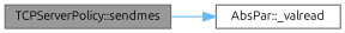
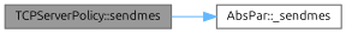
  digraph {
    rankdir=LR
    fontname=Ubuntu
    node [fontname=Ubuntu fontsize=10 shape=box style=filled]
    n1 [color=gray40 fillcolor=grey60 fontcolor=black height=0.2 label="TCPServerPolicy::sendmes" width=0.4]
-   n2 [color=grey40 fillcolor=white height=0.2 label="AbsPar::_valread" width=0.4]
+   n2 [color=grey40 fillcolor=white height=0.2 label="AbsPar::_sendmes" width=0.4]
    n1 -> n2 [color=steelblue1 fontname=Ubuntu fontsize=10 labelfontname=Helvetica labelfontsize=10 style=solid]
  }
